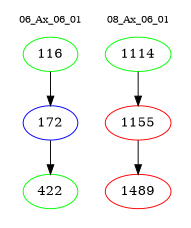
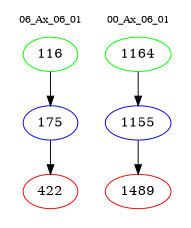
  digraph {
    node [color=green]
    edge [color=black]
    n1 [label=116]
-   n2 [color=blue label=172]
-   n3 [label=422]
-   n4 [label=1114]
-   n5 [color=red label=1155]
+   n2 [color=blue label=175]
+   n3 [color=red label=422]
+   n4 [label=1164]
+   n5 [color=blue label=1155]
    n6 [color=red label=1489]
    subgraph cluster_1 {
      color=white
      fontsize=10
      label="06_Ax_06_01"
      n1
      n2
      n3
    }
    subgraph cluster_2 {
      color=white
      fontsize=10
-     label="08_Ax_06_01"
+     label="00_Ax_06_01"
      n4
      n5
      n6
    }
    n1 -> n2
    n2 -> n3
    n4 -> n5
    n5 -> n6
  }
